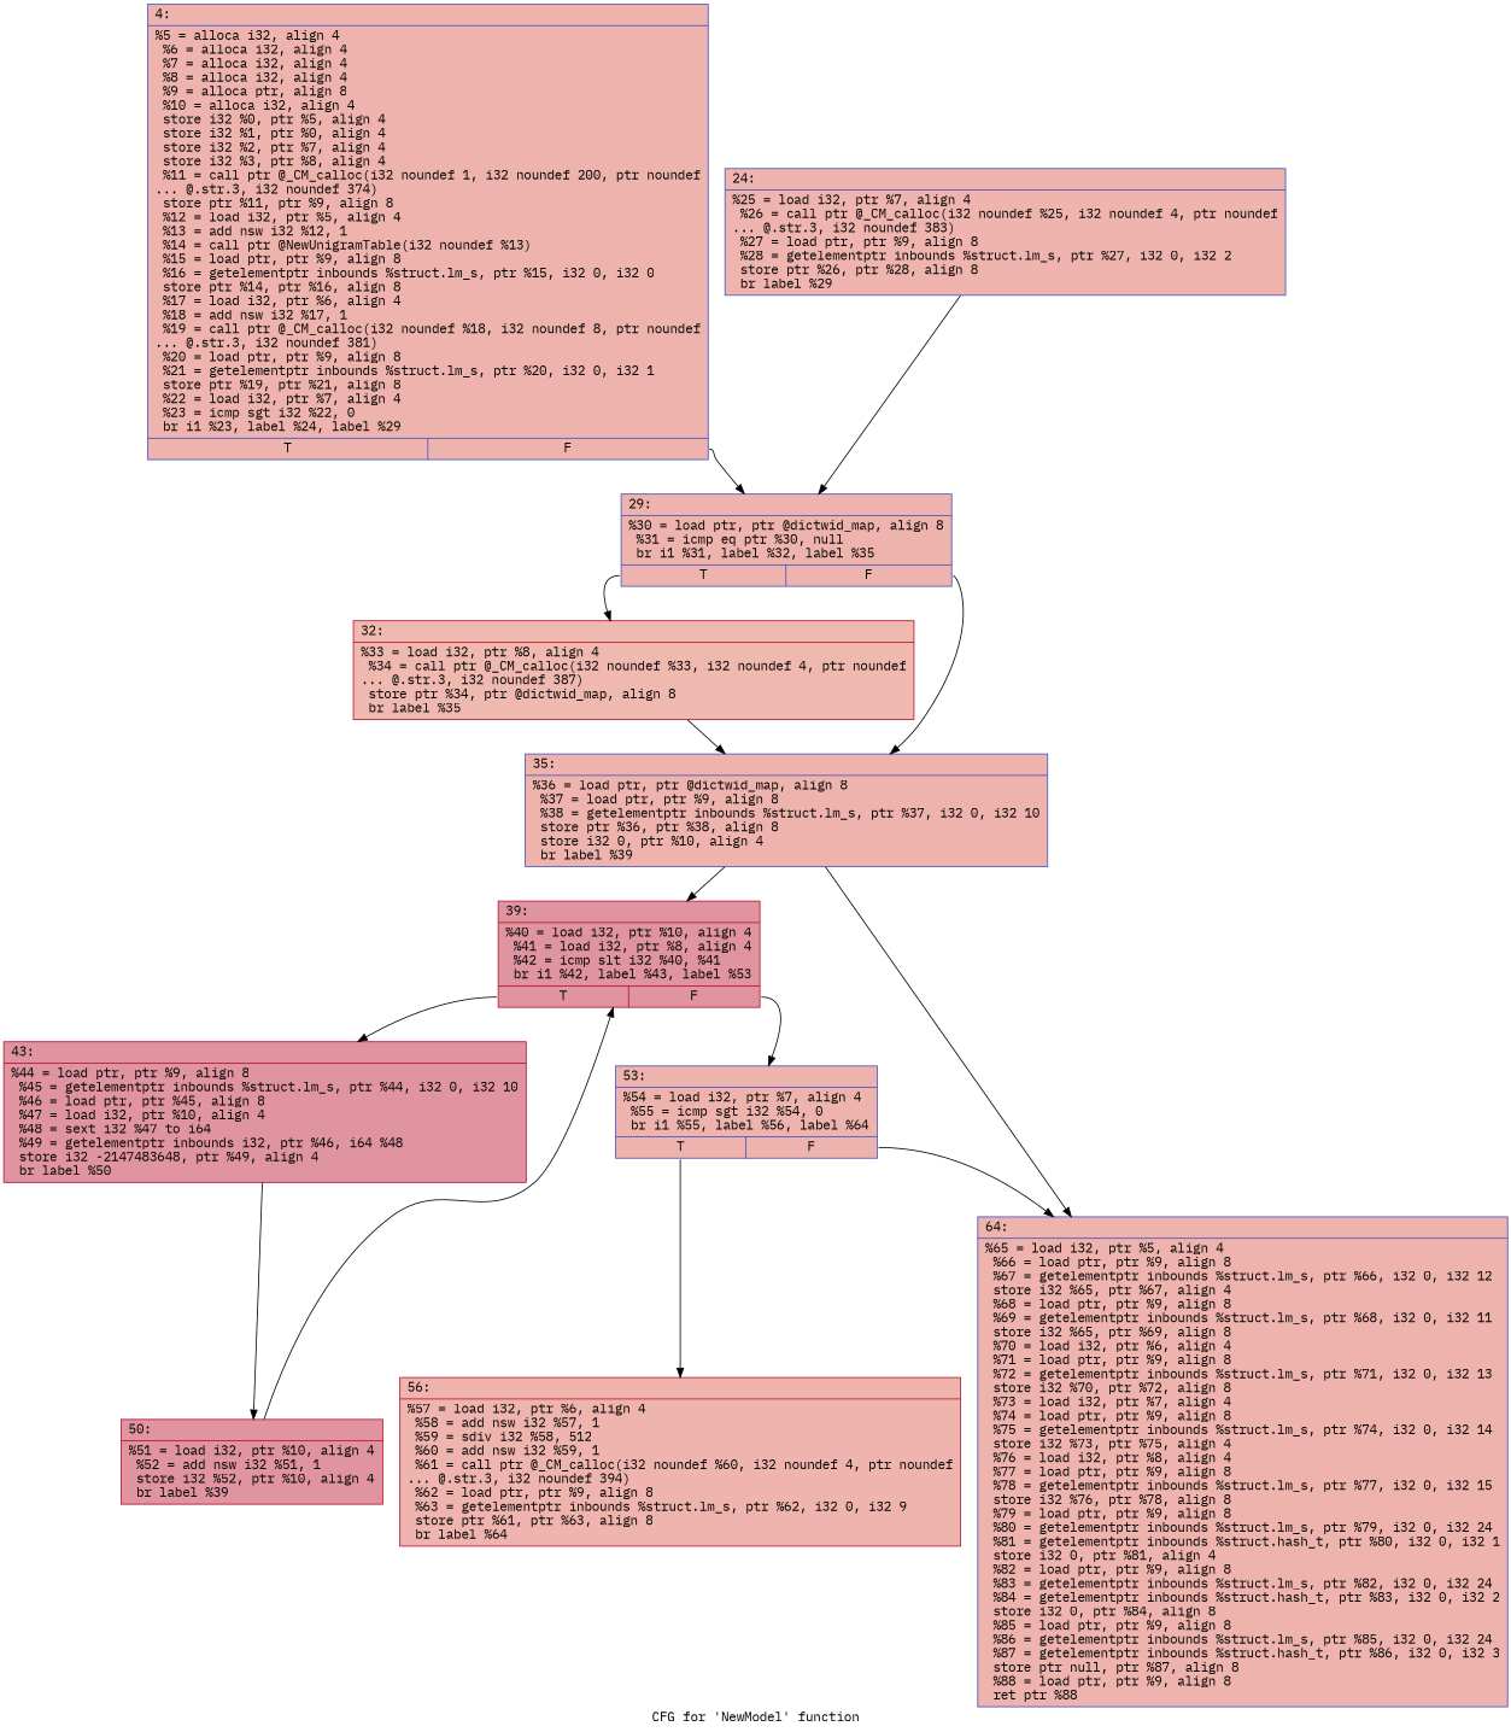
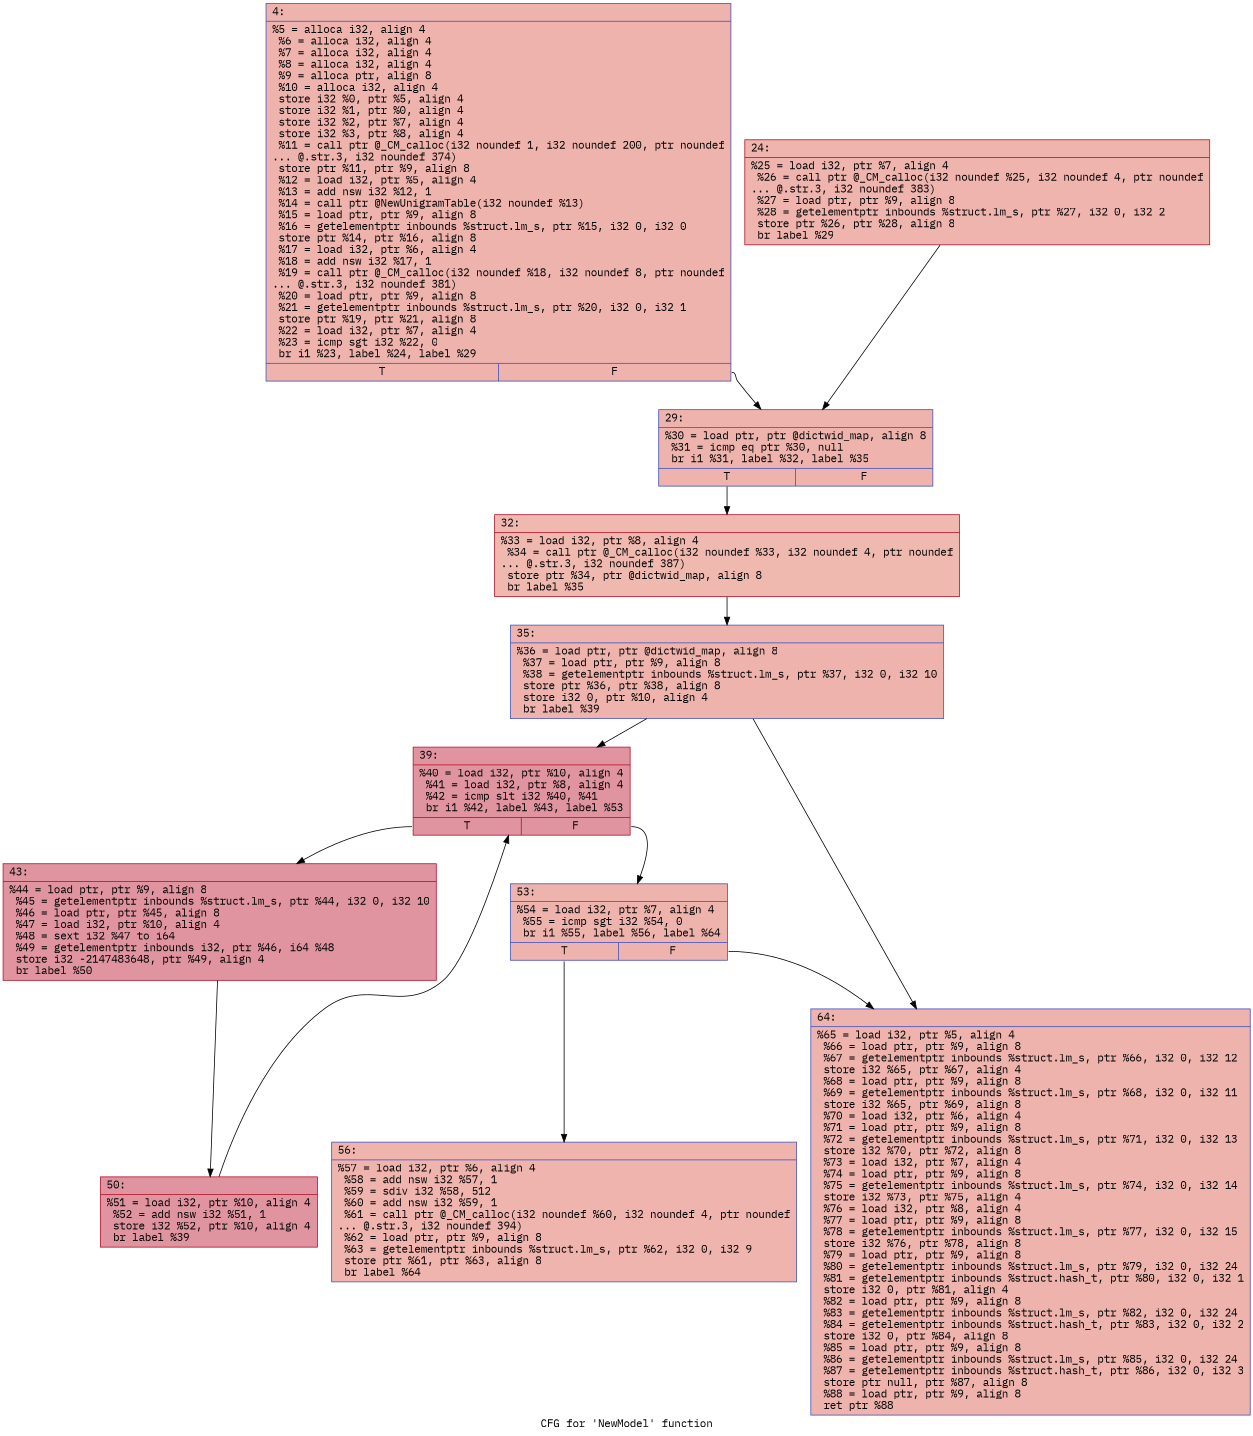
  digraph {
    fontname="IBM Plex Mono"
    label="CFG for 'NewModel' function"
    node [color="#3d50c3ff" fillcolor="#d6524470" fontname="IBM Plex Mono" shape=record style=filled]
    edge [fontname="IBM Plex Mono"]
    n1 [label="{4:\l|  %5 = alloca i32, align 4\l  %6 = alloca i32, align 4\l  %7 = alloca i32, align 4\l  %8 = alloca i32, align 4\l  %9 = alloca ptr, align 8\l  %10 = alloca i32, align 4\l  store i32 %0, ptr %5, align 4\l  store i32 %1, ptr %0, align 4\l  store i32 %2, ptr %7, align 4\l  store i32 %3, ptr %8, align 4\l  %11 = call ptr @_CM_calloc(i32 noundef 1, i32 noundef 200, ptr noundef\l... @.str.3, i32 noundef 374)\l  store ptr %11, ptr %9, align 8\l  %12 = load i32, ptr %5, align 4\l  %13 = add nsw i32 %12, 1\l  %14 = call ptr @NewUnigramTable(i32 noundef %13)\l  %15 = load ptr, ptr %9, align 8\l  %16 = getelementptr inbounds %struct.lm_s, ptr %15, i32 0, i32 0\l  store ptr %14, ptr %16, align 8\l  %17 = load i32, ptr %6, align 4\l  %18 = add nsw i32 %17, 1\l  %19 = call ptr @_CM_calloc(i32 noundef %18, i32 noundef 8, ptr noundef\l... @.str.3, i32 noundef 381)\l  %20 = load ptr, ptr %9, align 8\l  %21 = getelementptr inbounds %struct.lm_s, ptr %20, i32 0, i32 1\l  store ptr %19, ptr %21, align 8\l  %22 = load i32, ptr %7, align 4\l  %23 = icmp sgt i32 %22, 0\l  br i1 %23, label %24, label %29\l|{<s0>T|<s1>F}}"]
    n2 [label="{29:\l|  %30 = load ptr, ptr @dictwid_map, align 8\l  %31 = icmp eq ptr %30, null\l  br i1 %31, label %32, label %35\l|{<s0>T|<s1>F}}"]
-   n3 [fillcolor="#d8564670" label="{24:\l|  %25 = load i32, ptr %7, align 4\l  %26 = call ptr @_CM_calloc(i32 noundef %25, i32 noundef 4, ptr noundef\l... @.str.3, i32 noundef 383)\l  %27 = load ptr, ptr %9, align 8\l  %28 = getelementptr inbounds %struct.lm_s, ptr %27, i32 0, i32 2\l  store ptr %26, ptr %28, align 8\l  br label %29\l}"]
+   n3 [color="#b70d28ff" fillcolor="#d8564670" label="{24:\l|  %25 = load i32, ptr %7, align 4\l  %26 = call ptr @_CM_calloc(i32 noundef %25, i32 noundef 4, ptr noundef\l... @.str.3, i32 noundef 383)\l  %27 = load ptr, ptr %9, align 8\l  %28 = getelementptr inbounds %struct.lm_s, ptr %27, i32 0, i32 2\l  store ptr %26, ptr %28, align 8\l  br label %29\l}"]
    n4 [color="#b70d28ff" fillcolor="#de614d70" label="{32:\l|  %33 = load i32, ptr %8, align 4\l  %34 = call ptr @_CM_calloc(i32 noundef %33, i32 noundef 4, ptr noundef\l... @.str.3, i32 noundef 387)\l  store ptr %34, ptr @dictwid_map, align 8\l  br label %35\l}"]
    n5 [label="{35:\l|  %36 = load ptr, ptr @dictwid_map, align 8\l  %37 = load ptr, ptr %9, align 8\l  %38 = getelementptr inbounds %struct.lm_s, ptr %37, i32 0, i32 10\l  store ptr %36, ptr %38, align 8\l  store i32 0, ptr %10, align 4\l  br label %39\l}"]
    n6 [color="#b70d28ff" fillcolor="#b70d2870" label="{39:\l|  %40 = load i32, ptr %10, align 4\l  %41 = load i32, ptr %8, align 4\l  %42 = icmp slt i32 %40, %41\l  br i1 %42, label %43, label %53\l|{<s0>T|<s1>F}}"]
    n7 [label="{64:\l|  %65 = load i32, ptr %5, align 4\l  %66 = load ptr, ptr %9, align 8\l  %67 = getelementptr inbounds %struct.lm_s, ptr %66, i32 0, i32 12\l  store i32 %65, ptr %67, align 4\l  %68 = load ptr, ptr %9, align 8\l  %69 = getelementptr inbounds %struct.lm_s, ptr %68, i32 0, i32 11\l  store i32 %65, ptr %69, align 8\l  %70 = load i32, ptr %6, align 4\l  %71 = load ptr, ptr %9, align 8\l  %72 = getelementptr inbounds %struct.lm_s, ptr %71, i32 0, i32 13\l  store i32 %70, ptr %72, align 8\l  %73 = load i32, ptr %7, align 4\l  %74 = load ptr, ptr %9, align 8\l  %75 = getelementptr inbounds %struct.lm_s, ptr %74, i32 0, i32 14\l  store i32 %73, ptr %75, align 4\l  %76 = load i32, ptr %8, align 4\l  %77 = load ptr, ptr %9, align 8\l  %78 = getelementptr inbounds %struct.lm_s, ptr %77, i32 0, i32 15\l  store i32 %76, ptr %78, align 8\l  %79 = load ptr, ptr %9, align 8\l  %80 = getelementptr inbounds %struct.lm_s, ptr %79, i32 0, i32 24\l  %81 = getelementptr inbounds %struct.hash_t, ptr %80, i32 0, i32 1\l  store i32 0, ptr %81, align 4\l  %82 = load ptr, ptr %9, align 8\l  %83 = getelementptr inbounds %struct.lm_s, ptr %82, i32 0, i32 24\l  %84 = getelementptr inbounds %struct.hash_t, ptr %83, i32 0, i32 2\l  store i32 0, ptr %84, align 8\l  %85 = load ptr, ptr %9, align 8\l  %86 = getelementptr inbounds %struct.lm_s, ptr %85, i32 0, i32 24\l  %87 = getelementptr inbounds %struct.hash_t, ptr %86, i32 0, i32 3\l  store ptr null, ptr %87, align 8\l  %88 = load ptr, ptr %9, align 8\l  ret ptr %88\l}"]
    n8 [color="#b70d28ff" fillcolor="#b70d2870" label="{43:\l|  %44 = load ptr, ptr %9, align 8\l  %45 = getelementptr inbounds %struct.lm_s, ptr %44, i32 0, i32 10\l  %46 = load ptr, ptr %45, align 8\l  %47 = load i32, ptr %10, align 4\l  %48 = sext i32 %47 to i64\l  %49 = getelementptr inbounds i32, ptr %46, i64 %48\l  store i32 -2147483648, ptr %49, align 4\l  br label %50\l}"]
    n9 [label="{53:\l|  %54 = load i32, ptr %7, align 4\l  %55 = icmp sgt i32 %54, 0\l  br i1 %55, label %56, label %64\l|{<s0>T|<s1>F}}"]
    n10 [color="#b70d28ff" fillcolor="#b70d2870" label="{50:\l|  %51 = load i32, ptr %10, align 4\l  %52 = add nsw i32 %51, 1\l  store i32 %52, ptr %10, align 4\l  br label %39\l}"]
-   n11 [color="#b70d28ff" fillcolor="#d8564670" label="{56:\l|  %57 = load i32, ptr %6, align 4\l  %58 = add nsw i32 %57, 1\l  %59 = sdiv i32 %58, 512\l  %60 = add nsw i32 %59, 1\l  %61 = call ptr @_CM_calloc(i32 noundef %60, i32 noundef 4, ptr noundef\l... @.str.3, i32 noundef 394)\l  %62 = load ptr, ptr %9, align 8\l  %63 = getelementptr inbounds %struct.lm_s, ptr %62, i32 0, i32 9\l  store ptr %61, ptr %63, align 8\l  br label %64\l}"]
+   n11 [fillcolor="#d8564670" label="{56:\l|  %57 = load i32, ptr %6, align 4\l  %58 = add nsw i32 %57, 1\l  %59 = sdiv i32 %58, 512\l  %60 = add nsw i32 %59, 1\l  %61 = call ptr @_CM_calloc(i32 noundef %60, i32 noundef 4, ptr noundef\l... @.str.3, i32 noundef 394)\l  %62 = load ptr, ptr %9, align 8\l  %63 = getelementptr inbounds %struct.lm_s, ptr %62, i32 0, i32 9\l  store ptr %61, ptr %63, align 8\l  br label %64\l}"]
    n1 -> n2 [tailport=s1]
    n2 -> n4 [tailport=s0]
-   n2 -> n5 [tailport=s1]
    n3 -> n2
    n4 -> n5
    n5 -> n6
    n5 -> n7
    n6 -> n8 [tailport=s0]
    n6 -> n9 [tailport=s1]
    n8 -> n10
    n9 -> n7 [tailport=s1]
    n9 -> n11 [tailport=s0]
    n10 -> n6
  }
